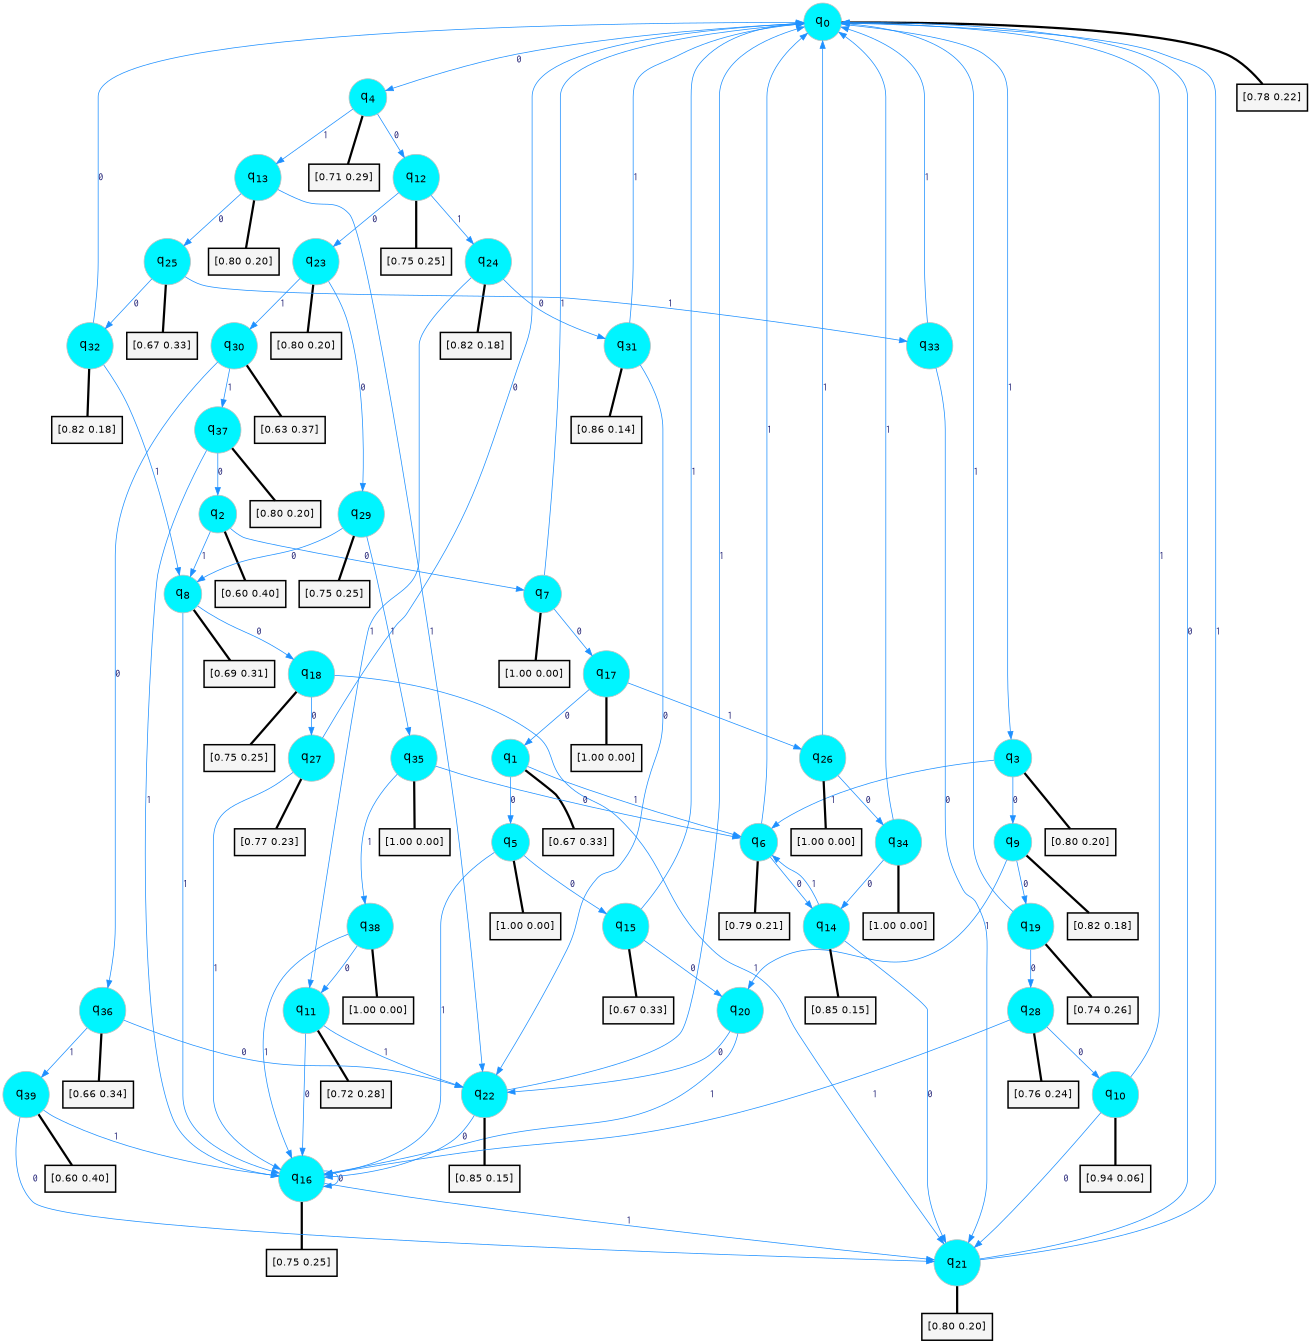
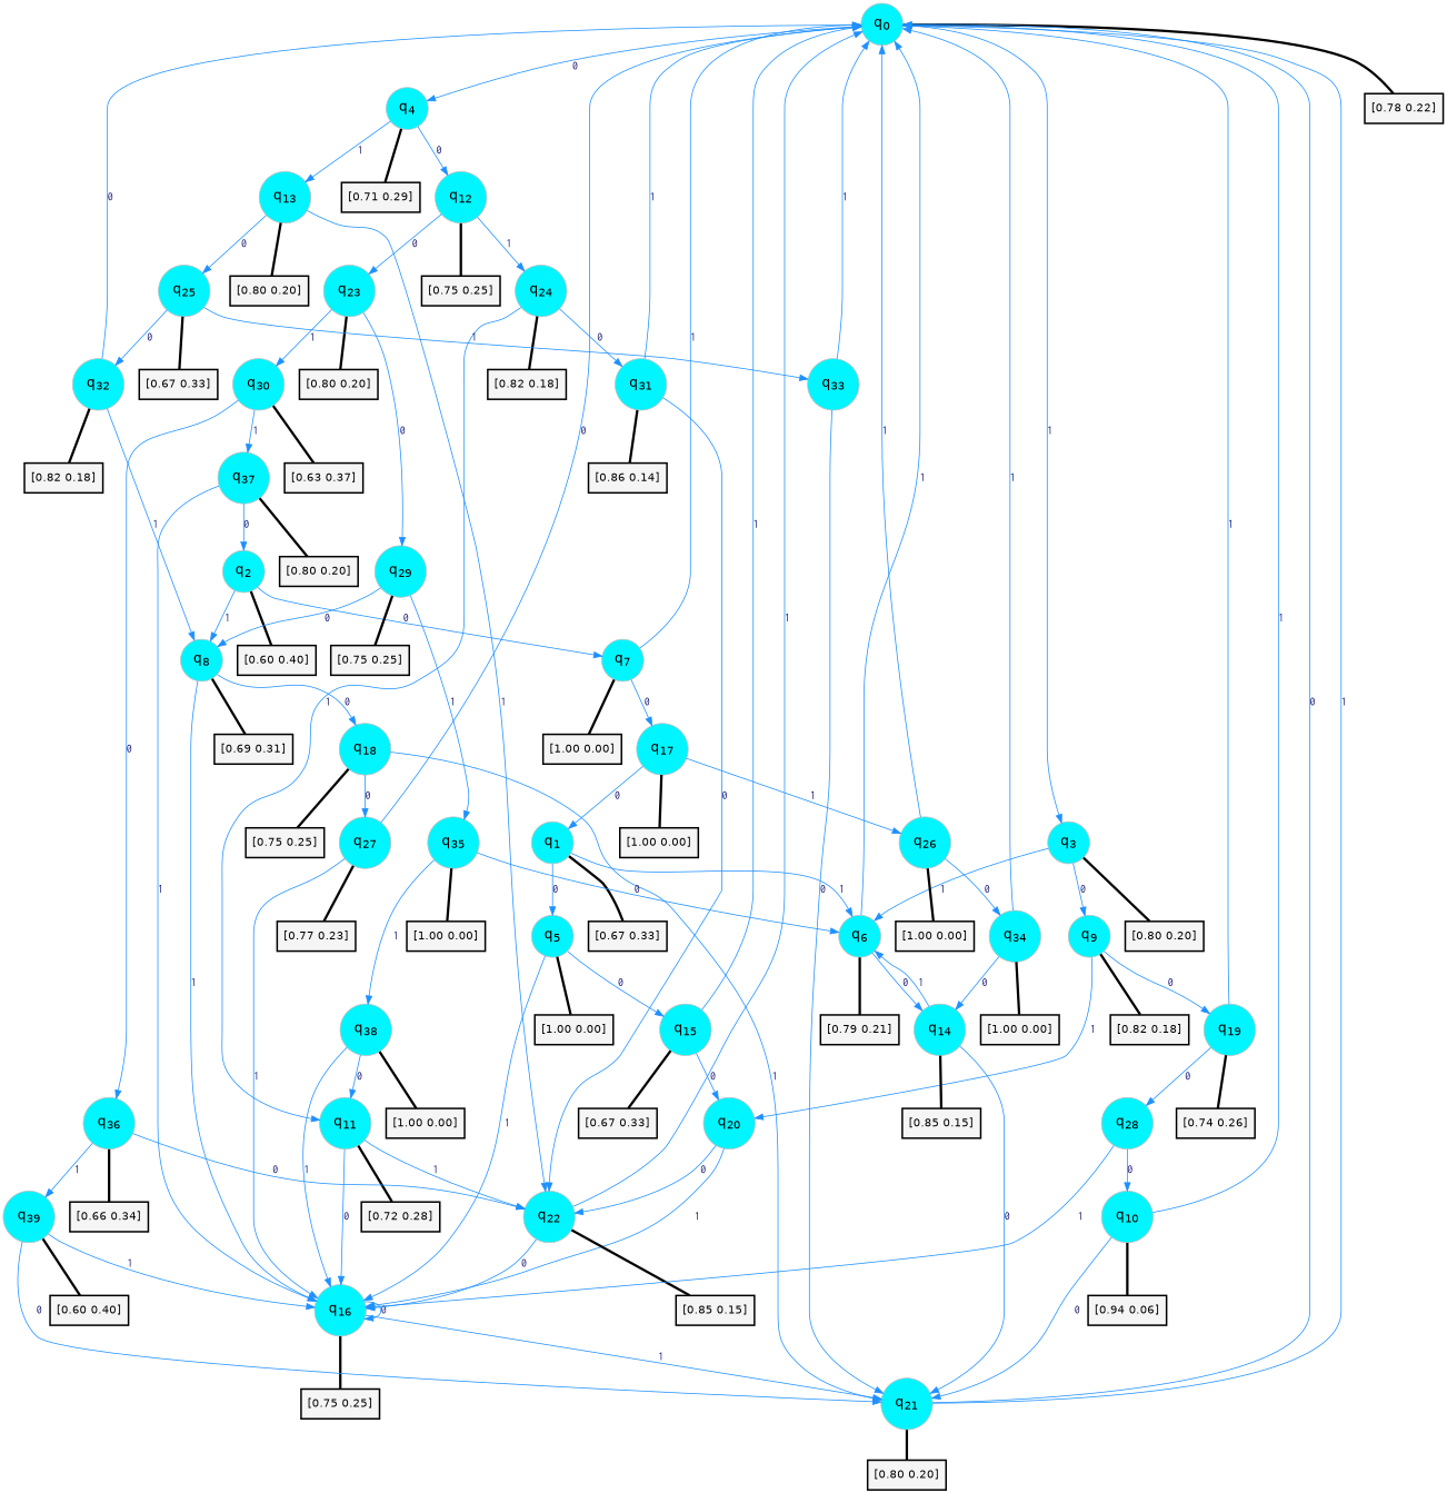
  digraph {
    rankdir=TD
    node [color=gray fillcolor=turquoise1 fontcolor=black fontname=Helvetica fontsize=16 fontweight=bold shape=circle style=filled]
    edge [arrowsize=1 color=dodgerblue1 fontcolor=midnightblue fontname=courier fontweight=bold penwidth=1 style=solid weight=20]
    n1 [label=<q<SUB>0</SUB>>]
    n2 [label=<q<SUB>3</SUB>>]
    n3 [label=<q<SUB>4</SUB>>]
    n4 [color=black fillcolor=whitesmoke fontsize=14 label="[0.78 0.22]" penwidth=2 shape=box]
    n5 [label=<q<SUB>6</SUB>>]
    n6 [label=<q<SUB>9</SUB>>]
    n7 [color=black fillcolor=whitesmoke fontsize=14 label="[0.80 0.20]" penwidth=2 shape=box]
    n8 [label=<q<SUB>12</SUB>>]
    n9 [label=<q<SUB>13</SUB>>]
    n10 [color=black fillcolor=whitesmoke fontsize=14 label="[0.71 0.29]" penwidth=2 shape=box]
    n11 [label=<q<SUB>1</SUB>>]
    n12 [label=<q<SUB>5</SUB>>]
    n13 [color=black fillcolor=whitesmoke fontsize=14 label="[0.67 0.33]" penwidth=2 shape=box]
    n14 [label=<q<SUB>15</SUB>>]
    n15 [label=<q<SUB>16</SUB>>]
    n16 [color=black fillcolor=whitesmoke fontsize=14 label="[1.00 0.00]" penwidth=2 shape=box]
    n17 [label=<q<SUB>14</SUB>>]
    n18 [color=black fillcolor=whitesmoke fontsize=14 label="[0.79 0.21]" penwidth=2 shape=box]
    n19 [label=<q<SUB>2</SUB>>]
    n20 [label=<q<SUB>7</SUB>>]
    n21 [label=<q<SUB>8</SUB>>]
    n22 [color=black fillcolor=whitesmoke fontsize=14 label="[0.60 0.40]" penwidth=2 shape=box]
    n23 [label=<q<SUB>17</SUB>>]
    n24 [color=black fillcolor=whitesmoke fontsize=14 label="[1.00 0.00]" penwidth=2 shape=box]
    n25 [label=<q<SUB>18</SUB>>]
    n26 [color=black fillcolor=whitesmoke fontsize=14 label="[0.69 0.31]" penwidth=2 shape=box]
    n27 [label=<q<SUB>19</SUB>>]
    n28 [label=<q<SUB>20</SUB>>]
    n29 [color=black fillcolor=whitesmoke fontsize=14 label="[0.82 0.18]" penwidth=2 shape=box]
    n30 [label=<q<SUB>23</SUB>>]
    n31 [label=<q<SUB>24</SUB>>]
    n32 [color=black fillcolor=whitesmoke fontsize=14 label="[0.75 0.25]" penwidth=2 shape=box]
    n33 [label=<q<SUB>22</SUB>>]
    n34 [label=<q<SUB>25</SUB>>]
    n35 [color=black fillcolor=whitesmoke fontsize=14 label="[0.80 0.20]" penwidth=2 shape=box]
    n36 [color=black fillcolor=whitesmoke fontsize=14 label="[0.67 0.33]" penwidth=2 shape=box]
    n37 [label=<q<SUB>21</SUB>>]
    n38 [color=black fillcolor=whitesmoke fontsize=14 label="[0.75 0.25]" penwidth=2 shape=box]
    n39 [color=black fillcolor=whitesmoke fontsize=14 label="[0.85 0.15]" penwidth=2 shape=box]
    n40 [label=<q<SUB>26</SUB>>]
    n41 [color=black fillcolor=whitesmoke fontsize=14 label="[1.00 0.00]" penwidth=2 shape=box]
    n42 [label=<q<SUB>27</SUB>>]
    n43 [color=black fillcolor=whitesmoke fontsize=14 label="[0.75 0.25]" penwidth=2 shape=box]
    n44 [label=<q<SUB>28</SUB>>]
    n45 [color=black fillcolor=whitesmoke fontsize=14 label="[0.74 0.26]" penwidth=2 shape=box]
    n46 [label=<q<SUB>10</SUB>>]
    n47 [color=black fillcolor=whitesmoke fontsize=14 label="[0.94 0.06]" penwidth=2 shape=box]
    n48 [color=black fillcolor=whitesmoke fontsize=14 label="[0.80 0.20]" penwidth=2 shape=box]
    n49 [label=<q<SUB>11</SUB>>]
    n50 [color=black fillcolor=whitesmoke fontsize=14 label="[0.72 0.28]" penwidth=2 shape=box]
    n51 [color=black fillcolor=whitesmoke fontsize=14 label="[0.85 0.15]" penwidth=2 shape=box]
    n52 [label=<q<SUB>29</SUB>>]
    n53 [label=<q<SUB>30</SUB>>]
    n54 [color=black fillcolor=whitesmoke fontsize=14 label="[0.80 0.20]" penwidth=2 shape=box]
    n55 [label=<q<SUB>31</SUB>>]
    n56 [color=black fillcolor=whitesmoke fontsize=14 label="[0.82 0.18]" penwidth=2 shape=box]
    n57 [label=<q<SUB>32</SUB>>]
    n58 [label=<q<SUB>33</SUB>>]
    n59 [color=black fillcolor=whitesmoke fontsize=14 label="[0.67 0.33]" penwidth=2 shape=box]
    n60 [label=<q<SUB>34</SUB>>]
    n61 [color=black fillcolor=whitesmoke fontsize=14 label="[1.00 0.00]" penwidth=2 shape=box]
    n62 [color=black fillcolor=whitesmoke fontsize=14 label="[0.77 0.23]" penwidth=2 shape=box]
-   n63 [color=black fillcolor=whitesmoke fontsize=14 label="[0.76 0.24]" penwidth=2 shape=box]
    n64 [label=<q<SUB>35</SUB>>]
    n65 [color=black fillcolor=whitesmoke fontsize=14 label="[0.75 0.25]" penwidth=2 shape=box]
    n66 [label=<q<SUB>36</SUB>>]
    n67 [label=<q<SUB>37</SUB>>]
    n68 [color=black fillcolor=whitesmoke fontsize=14 label="[0.63 0.37]" penwidth=2 shape=box]
    n69 [color=black fillcolor=whitesmoke fontsize=14 label="[0.86 0.14]" penwidth=2 shape=box]
    n70 [color=black fillcolor=whitesmoke fontsize=14 label="[0.82 0.18]" penwidth=2 shape=box]
    n71 [color=black fillcolor=whitesmoke fontsize=14 label="[1.00 0.00]" penwidth=2 shape=box]
    n72 [label=<q<SUB>38</SUB>>]
    n73 [color=black fillcolor=whitesmoke fontsize=14 label="[1.00 0.00]" penwidth=2 shape=box]
    n74 [label=<q<SUB>39</SUB>>]
    n75 [color=black fillcolor=whitesmoke fontsize=14 label="[0.66 0.34]" penwidth=2 shape=box]
    n76 [color=black fillcolor=whitesmoke fontsize=14 label="[0.80 0.20]" penwidth=2 shape=box]
    n77 [color=black fillcolor=whitesmoke fontsize=14 label="[1.00 0.00]" penwidth=2 shape=box]
    n78 [color=black fillcolor=whitesmoke fontsize=14 label="[0.60 0.40]" penwidth=2 shape=box]
    n1 -> n2 [label=1]
    n1 -> n3 [label=0]
    n1 -> n4 [arrowhead=none color=black penwidth=3]
    n2 -> n5 [label=1]
    n2 -> n6 [label=0]
    n2 -> n7 [arrowhead=none color=black penwidth=3]
    n3 -> n8 [label=0]
    n3 -> n9 [label=1]
    n3 -> n10 [arrowhead=none color=black penwidth=3]
    n5 -> n1 [label=1]
    n5 -> n17 [label=0]
    n5 -> n18 [arrowhead=none color=black penwidth=3]
    n6 -> n27 [label=0]
    n6 -> n28 [label=1]
    n6 -> n29 [arrowhead=none color=black penwidth=3]
    n8 -> n30 [label=0]
    n8 -> n31 [label=1]
    n8 -> n32 [arrowhead=none color=black penwidth=3]
    n9 -> n33 [label=1]
    n9 -> n34 [label=0]
    n9 -> n35 [arrowhead=none color=black penwidth=3]
    n11 -> n5 [label=1]
    n11 -> n12 [label=0]
    n11 -> n13 [arrowhead=none color=black penwidth=3]
    n12 -> n14 [label=0]
    n12 -> n15 [label=1]
    n12 -> n16 [arrowhead=none color=black penwidth=3]
    n14 -> n1 [label=1]
    n14 -> n28 [label=0]
    n14 -> n36 [arrowhead=none color=black penwidth=3]
    n15 -> n15 [label=0]
    n15 -> n37 [label=1]
    n15 -> n38 [arrowhead=none color=black penwidth=3]
    n17 -> n5 [label=1]
    n17 -> n37 [label=0]
    n17 -> n39 [arrowhead=none color=black penwidth=3]
    n19 -> n20 [label=0]
    n19 -> n21 [label=1]
    n19 -> n22 [arrowhead=none color=black penwidth=3]
    n20 -> n1 [label=1]
    n20 -> n23 [label=0]
    n20 -> n24 [arrowhead=none color=black penwidth=3]
    n21 -> n15 [label=1]
    n21 -> n25 [label=0]
    n21 -> n26 [arrowhead=none color=black penwidth=3]
    n23 -> n11 [label=0]
    n23 -> n40 [label=1]
    n23 -> n41 [arrowhead=none color=black penwidth=3]
    n25 -> n37 [label=1]
    n25 -> n42 [label=0]
    n25 -> n43 [arrowhead=none color=black penwidth=3]
    n27 -> n1 [label=1]
    n27 -> n44 [label=0]
    n27 -> n45 [arrowhead=none color=black penwidth=3]
    n28 -> n15 [label=1]
    n28 -> n33 [label=0]
    n30 -> n52 [label=0]
    n30 -> n53 [label=1]
    n30 -> n54 [arrowhead=none color=black penwidth=3]
    n31 -> n49 [label=1]
    n31 -> n55 [label=0]
    n31 -> n56 [arrowhead=none color=black penwidth=3]
    n33 -> n1 [label=1]
    n33 -> n15 [label=0]
    n33 -> n51 [arrowhead=none color=black penwidth=3]
    n34 -> n57 [label=0]
    n34 -> n58 [label=1]
    n34 -> n59 [arrowhead=none color=black penwidth=3]
    n37 -> n1 [label=0]
    n37 -> n1 [label=1]
    n37 -> n48 [arrowhead=none color=black penwidth=3]
    n40 -> n1 [label=1]
    n40 -> n60 [label=0]
    n40 -> n61 [arrowhead=none color=black penwidth=3]
    n42 -> n1 [label=0]
    n42 -> n15 [label=1]
    n42 -> n62 [arrowhead=none color=black penwidth=3]
    n44 -> n15 [label=1]
    n44 -> n46 [label=0]
-   n44 -> n63 [arrowhead=none color=black penwidth=3]
    n46 -> n1 [label=1]
    n46 -> n37 [label=0]
    n46 -> n47 [arrowhead=none color=black penwidth=3]
    n49 -> n15 [label=0]
    n49 -> n33 [label=1]
    n49 -> n50 [arrowhead=none color=black penwidth=3]
    n52 -> n21 [label=0]
    n52 -> n64 [label=1]
    n52 -> n65 [arrowhead=none color=black penwidth=3]
    n53 -> n66 [label=0]
    n53 -> n67 [label=1]
    n53 -> n68 [arrowhead=none color=black penwidth=3]
    n55 -> n1 [label=1]
    n55 -> n33 [label=0]
    n55 -> n69 [arrowhead=none color=black penwidth=3]
    n57 -> n1 [label=0]
    n57 -> n21 [label=1]
    n57 -> n70 [arrowhead=none color=black penwidth=3]
    n58 -> n1 [label=1]
    n58 -> n37 [label=0]
    n60 -> n1 [label=1]
    n60 -> n17 [label=0]
    n60 -> n71 [arrowhead=none color=black penwidth=3]
    n64 -> n5 [label=0]
    n64 -> n72 [label=1]
    n64 -> n73 [arrowhead=none color=black penwidth=3]
    n66 -> n33 [label=0]
    n66 -> n74 [label=1]
    n66 -> n75 [arrowhead=none color=black penwidth=3]
    n67 -> n15 [label=1]
    n67 -> n19 [label=0]
    n67 -> n76 [arrowhead=none color=black penwidth=3]
    n72 -> n15 [label=1]
    n72 -> n49 [label=0]
    n72 -> n77 [arrowhead=none color=black penwidth=3]
    n74 -> n15 [label=1]
    n74 -> n37 [label=0]
    n74 -> n78 [arrowhead=none color=black penwidth=3]
  }
